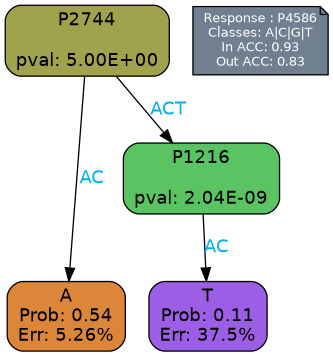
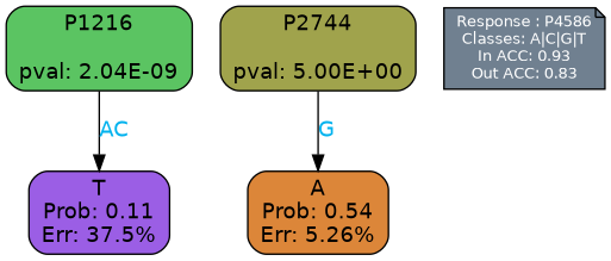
  digraph {
    ranksep=equally
    splines=polylines
    node [color=black fontname=helvetica shape=box style="filled, rounded"]
    edge [fontcolor=deepskyblue2 fontname=helvetica]
    n1 [fillcolor="#9b5ee5" label="T\nProb: 0.11\nErr: 37.5%"]
    n2 [fillcolor="#dc8639" label="A\nProb: 0.54\nErr: 5.26%"]
    n3 [align=left fillcolor=slategray fontcolor=white fontsize=10 label="Response : P4586\nClasses: A|C|G|T\nIn ACC: 0.93\nOut ACC: 0.83\n" shape=note style=filled]
    n4 [fillcolor="#a0a34c" label="P2744\n\npval: 5.00E+00"]
    n5 [fillcolor="#5bc462" label="P1216\n\npval: 2.04E-09"]
    subgraph sub_1 {
      rank=same
      n1
      n2
    }
    subgraph sub_2 {
      rank=same
      n3
      n4
    }
-   n4 -> n2 [label=AC]
-   n4 -> n5 [label=ACT]
+   n4 -> n2 [label=G]
    n5 -> n1 [label=AC]
  }
